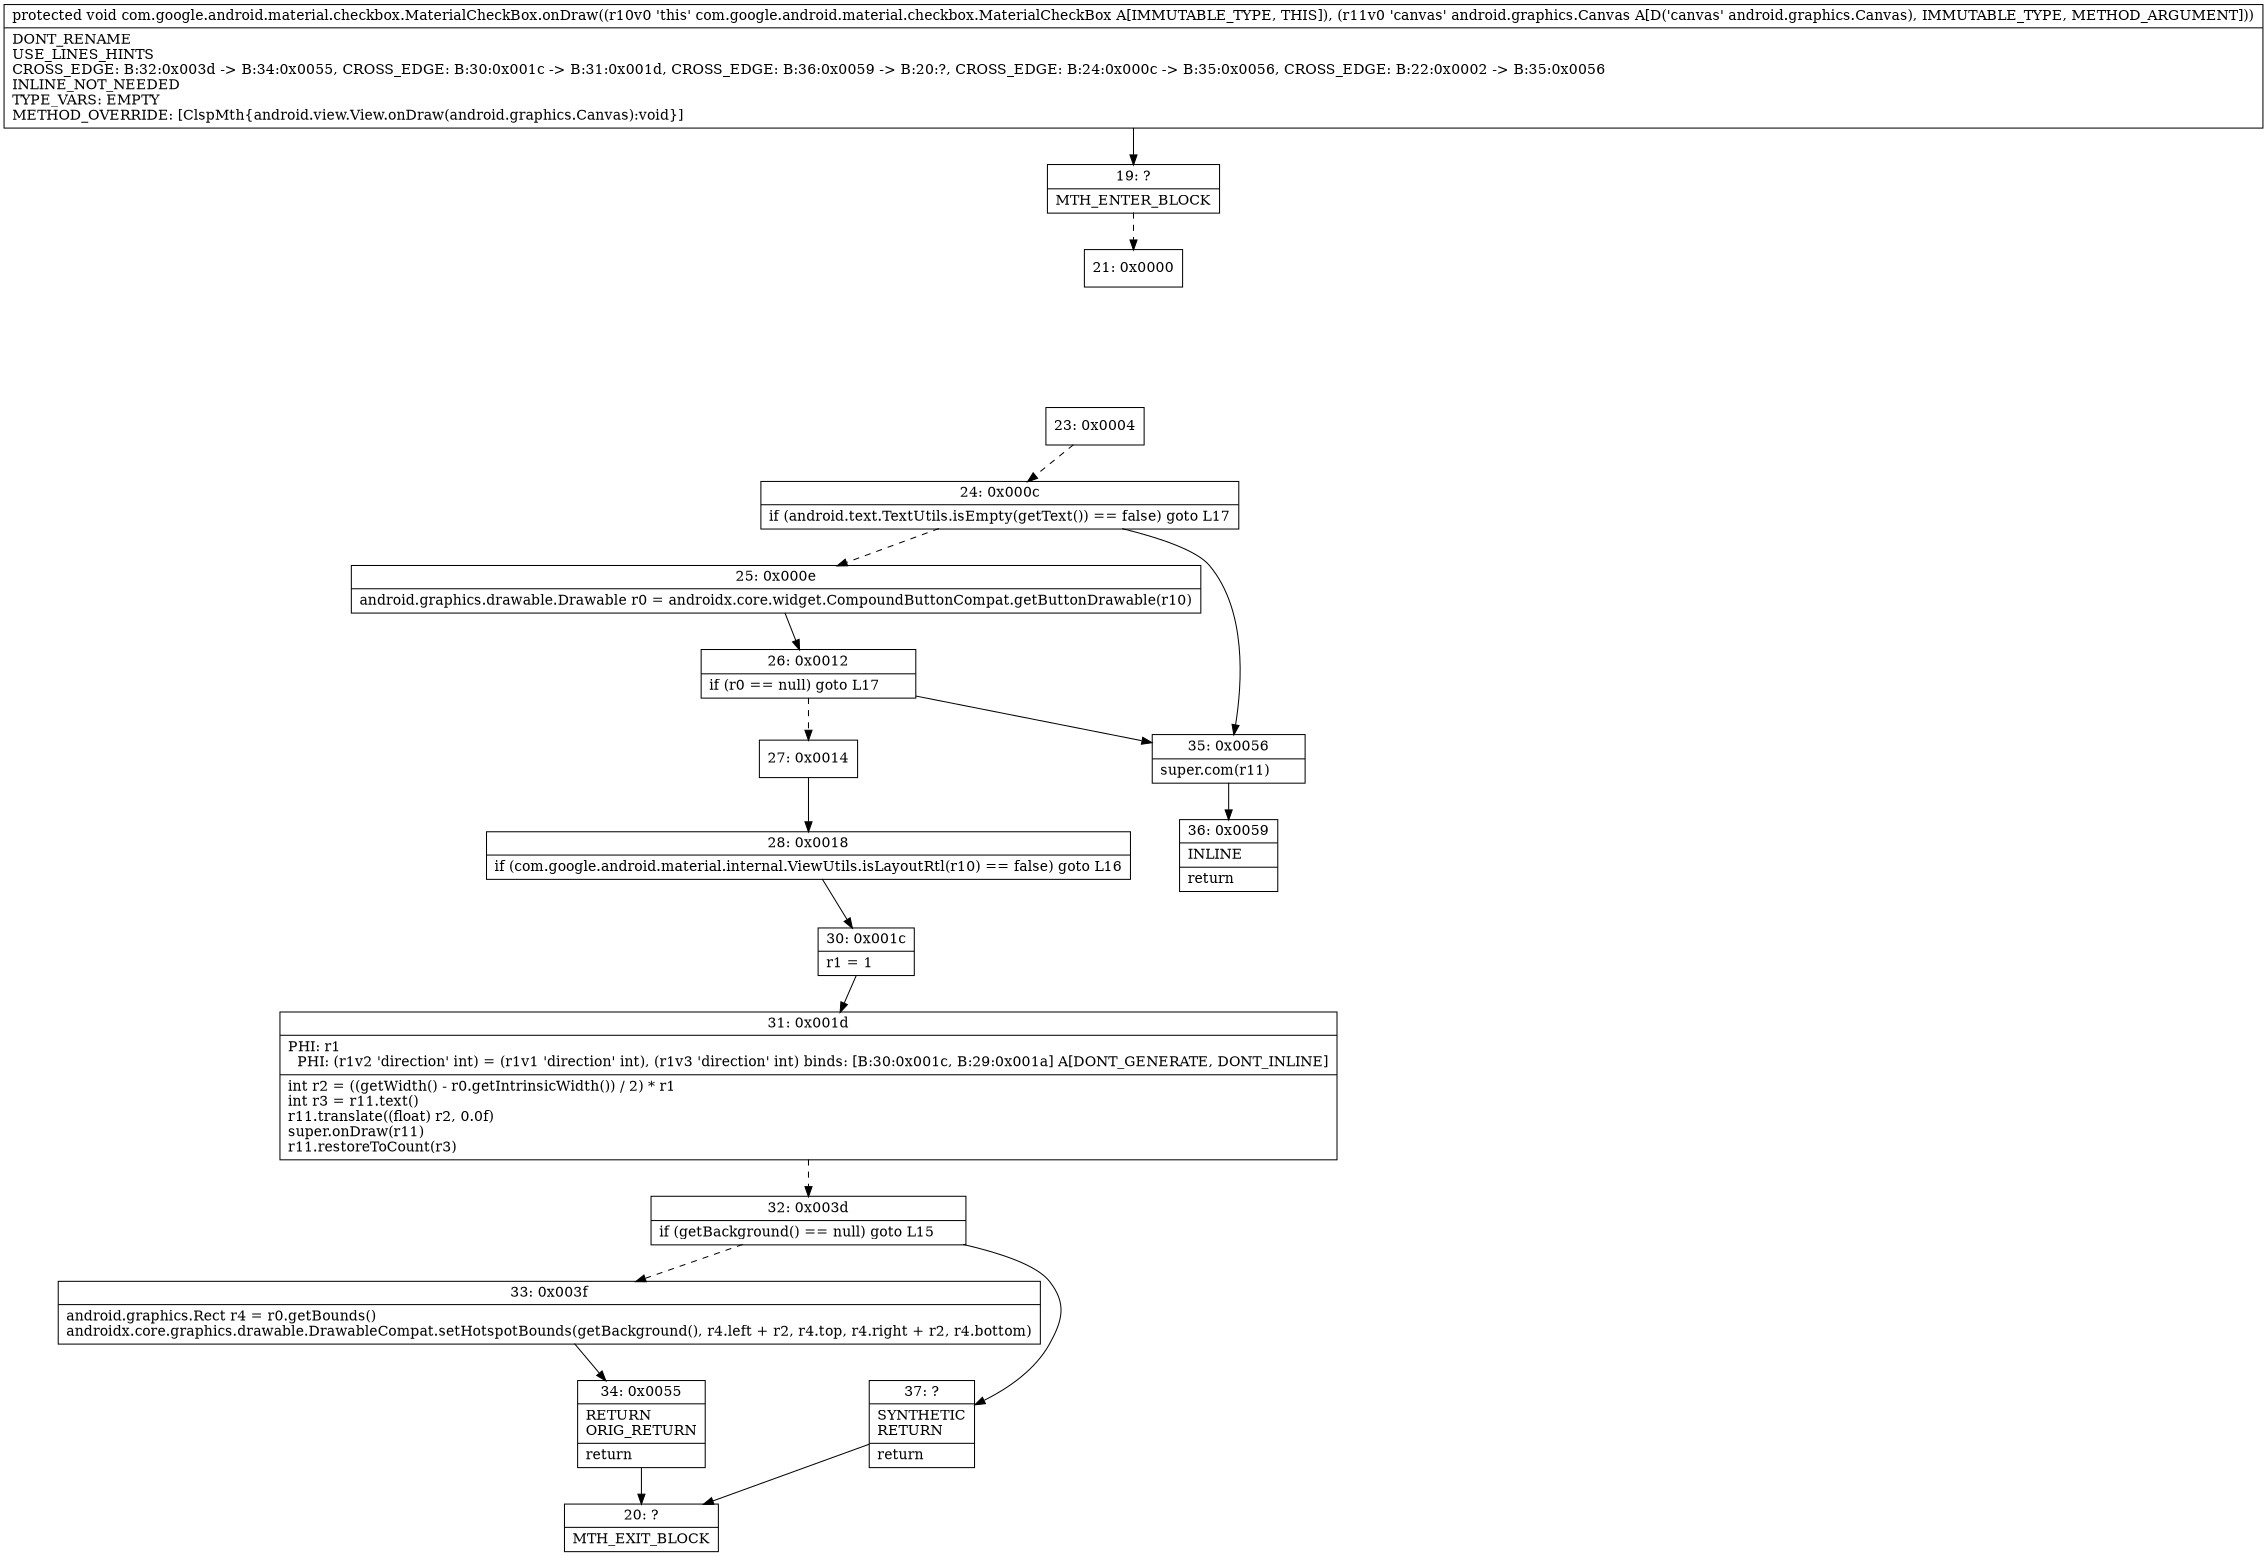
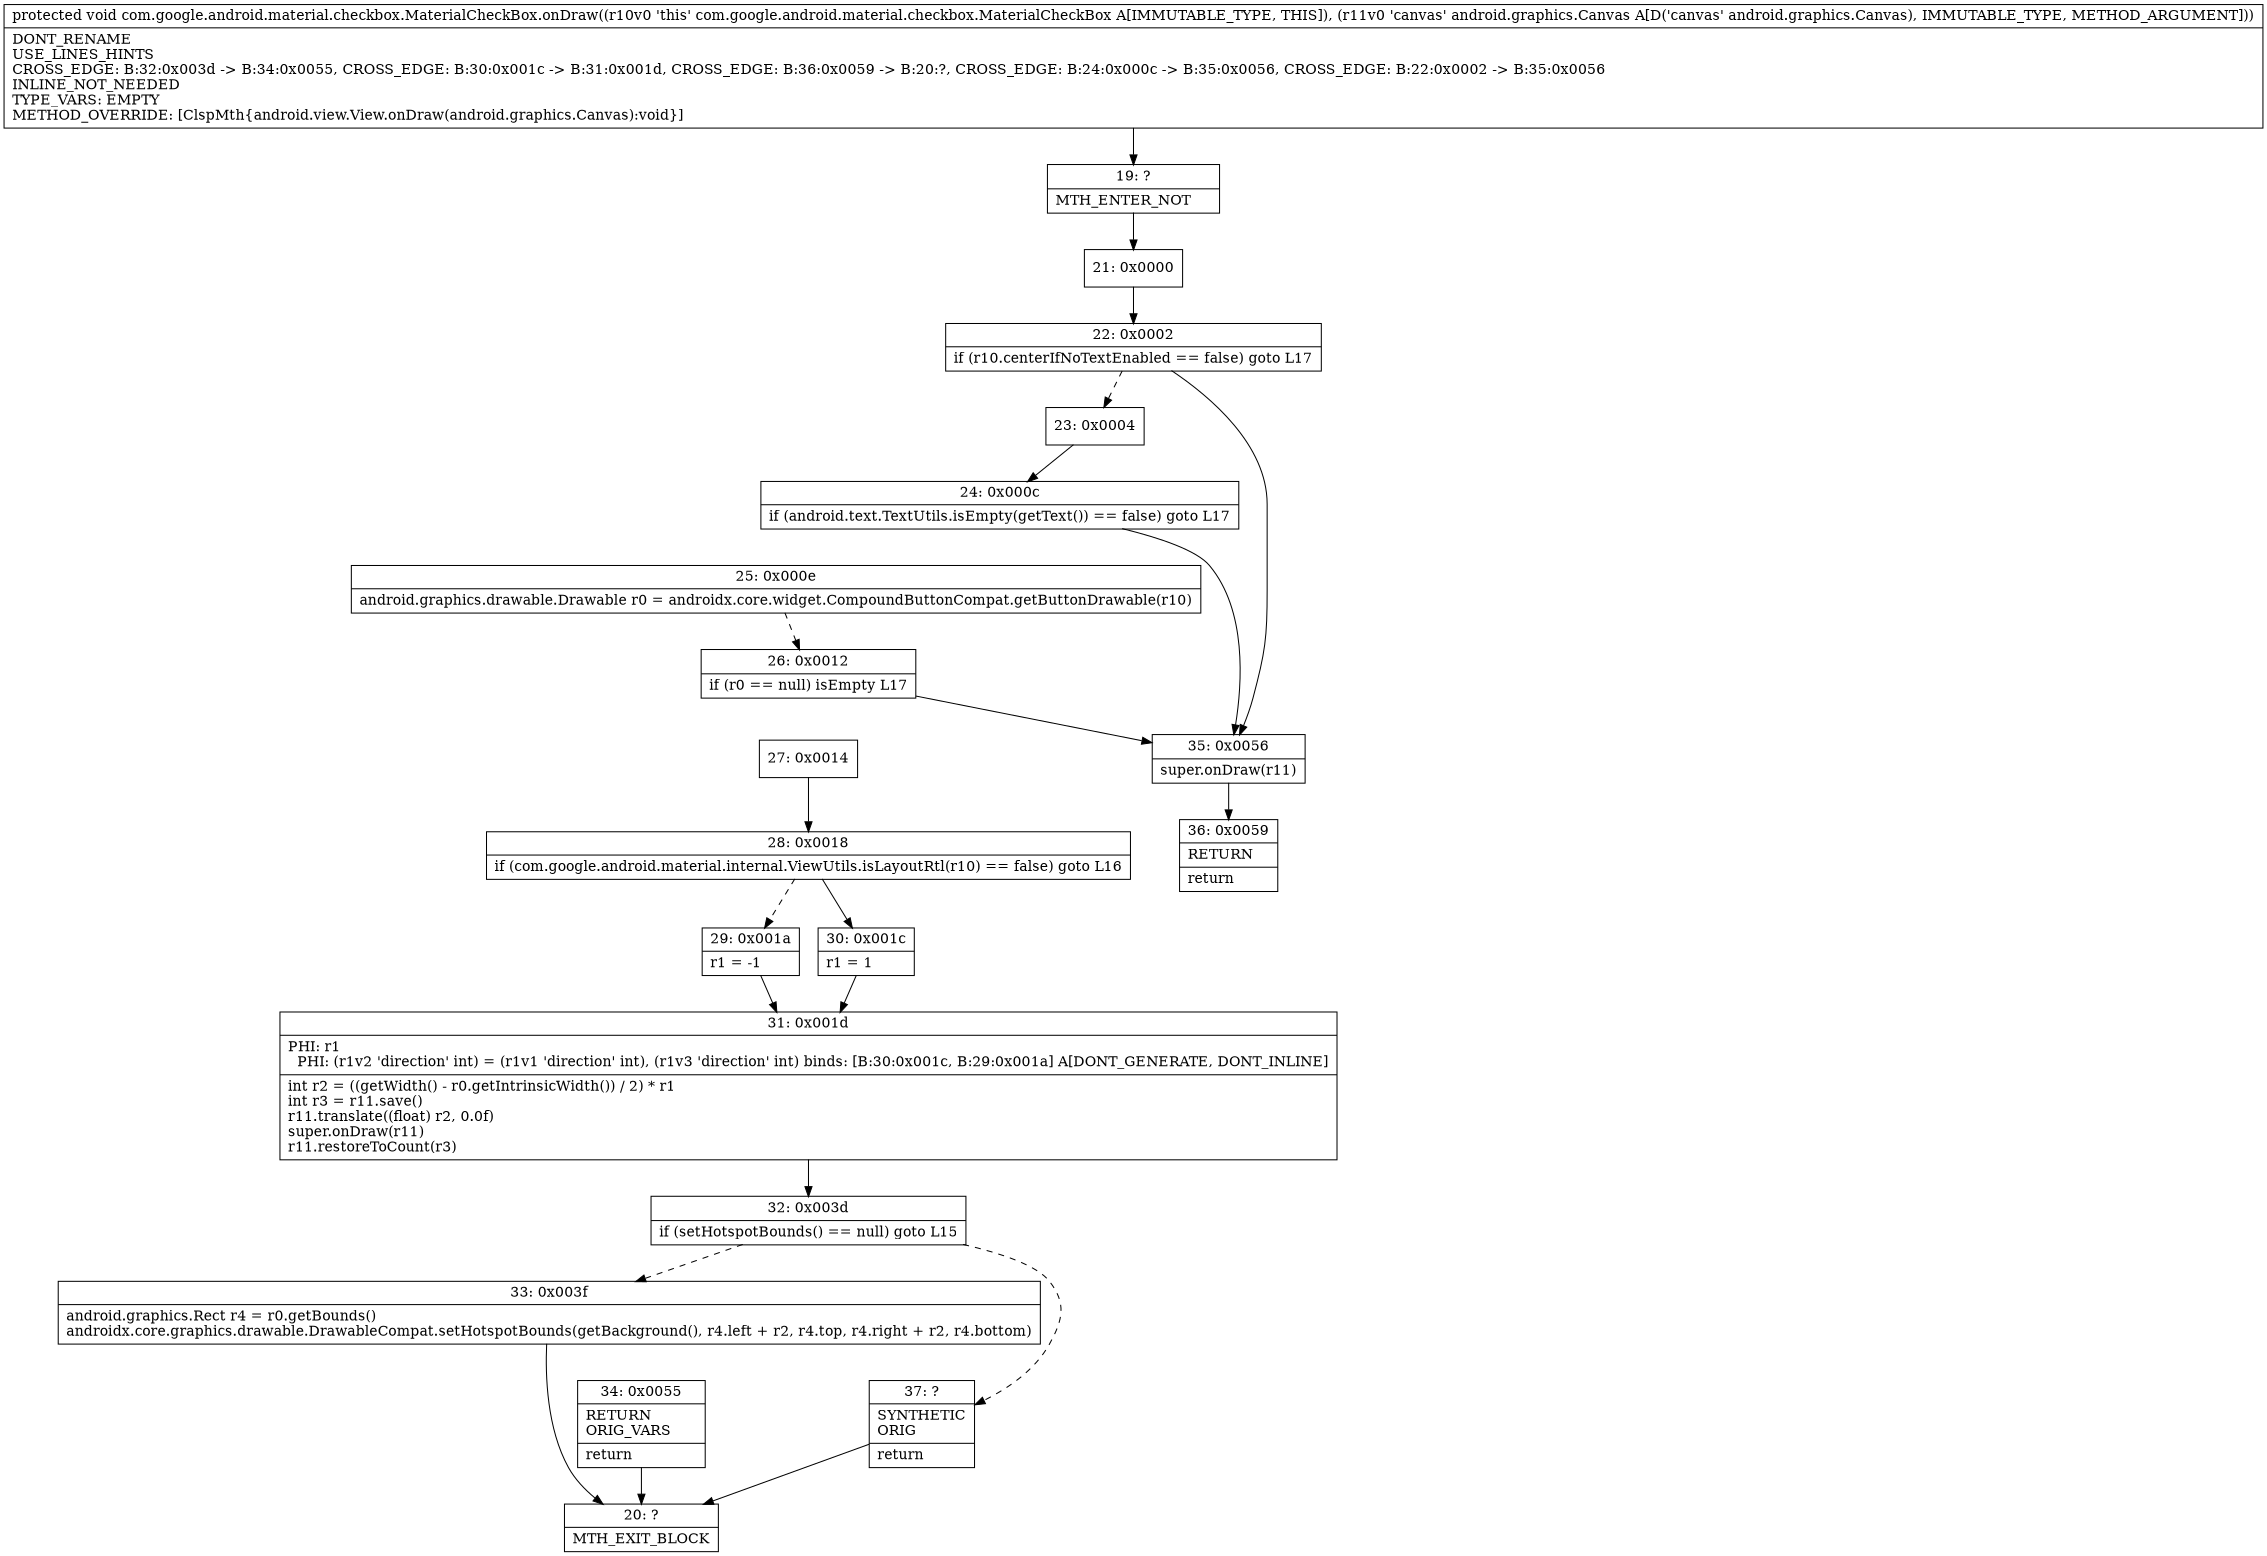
  digraph {
    node [shape=record]
-   n1 [label="{19\:\ ?|MTH_ENTER_BLOCK\l}"]
+   n1 [label="{19\:\ ?|MTH_ENTER_NOT\l}"]
    n2 [label="{21\:\ 0x0000}"]
+   n3 [label="{22\:\ 0x0002|if (r10.centerIfNoTextEnabled == false) goto L17\l}"]
    n4 [label="{23\:\ 0x0004}"]
-   n5 [label="{35\:\ 0x0056|super.com(r11)\l}"]
+   n5 [label="{35\:\ 0x0056|super.onDraw(r11)\l}"]
    n6 [label="{24\:\ 0x000c|if (android.text.TextUtils.isEmpty(getText()) == false) goto L17\l}"]
-   n7 [label="{36\:\ 0x0059|INLINE\l|return\l}"]
+   n7 [label="{36\:\ 0x0059|RETURN\l|return\l}"]
    n8 [label="{25\:\ 0x000e|android.graphics.drawable.Drawable r0 = androidx.core.widget.CompoundButtonCompat.getButtonDrawable(r10)\l}"]
-   n9 [label="{26\:\ 0x0012|if (r0 == null) goto L17\l}"]
+   n9 [label="{26\:\ 0x0012|if (r0 == null) isEmpty L17\l}"]
    n10 [label="{27\:\ 0x0014}"]
    n11 [label="{28\:\ 0x0018|if (com.google.android.material.internal.ViewUtils.isLayoutRtl(r10) == false) goto L16\l}"]
+   n12 [label="{29\:\ 0x001a|r1 = \-1\l}"]
    n13 [label="{30\:\ 0x001c|r1 = 1\l}"]
-   n14 [label="{31\:\ 0x001d|PHI: r1 \l  PHI: (r1v2 'direction' int) = (r1v1 'direction' int), (r1v3 'direction' int) binds: [B:30:0x001c, B:29:0x001a] A[DONT_GENERATE, DONT_INLINE]\l|int r2 = ((getWidth() \- r0.getIntrinsicWidth()) \/ 2) * r1\lint r3 = r11.text()\lr11.translate((float) r2, 0.0f)\lsuper.onDraw(r11)\lr11.restoreToCount(r3)\l}"]
-   n15 [label="{32\:\ 0x003d|if (getBackground() == null) goto L15\l}"]
+   n14 [label="{31\:\ 0x001d|PHI: r1 \l  PHI: (r1v2 'direction' int) = (r1v1 'direction' int), (r1v3 'direction' int) binds: [B:30:0x001c, B:29:0x001a] A[DONT_GENERATE, DONT_INLINE]\l|int r2 = ((getWidth() \- r0.getIntrinsicWidth()) \/ 2) * r1\lint r3 = r11.save()\lr11.translate((float) r2, 0.0f)\lsuper.onDraw(r11)\lr11.restoreToCount(r3)\l}"]
+   n15 [label="{32\:\ 0x003d|if (setHotspotBounds() == null) goto L15\l}"]
    n16 [label="{33\:\ 0x003f|android.graphics.Rect r4 = r0.getBounds()\landroidx.core.graphics.drawable.DrawableCompat.setHotspotBounds(getBackground(), r4.left + r2, r4.top, r4.right + r2, r4.bottom)\l}"]
-   n17 [label="{37\:\ ?|SYNTHETIC\lRETURN\l|return\l}"]
-   n18 [label="{34\:\ 0x0055|RETURN\lORIG_RETURN\l|return\l}"]
+   n17 [label="{37\:\ ?|SYNTHETIC\lORIG\l|return\l}"]
+   n18 [label="{34\:\ 0x0055|RETURN\lORIG_VARS\l|return\l}"]
    n19 [label="{20\:\ ?|MTH_EXIT_BLOCK\l}"]
    n20 [label="{protected void com.google.android.material.checkbox.MaterialCheckBox.onDraw((r10v0 'this' com.google.android.material.checkbox.MaterialCheckBox A[IMMUTABLE_TYPE, THIS]), (r11v0 'canvas' android.graphics.Canvas A[D('canvas' android.graphics.Canvas), IMMUTABLE_TYPE, METHOD_ARGUMENT]))  | DONT_RENAME\lUSE_LINES_HINTS\lCROSS_EDGE: B:32:0x003d \-\> B:34:0x0055, CROSS_EDGE: B:30:0x001c \-\> B:31:0x001d, CROSS_EDGE: B:36:0x0059 \-\> B:20:?, CROSS_EDGE: B:24:0x000c \-\> B:35:0x0056, CROSS_EDGE: B:22:0x0002 \-\> B:35:0x0056\lINLINE_NOT_NEEDED\lTYPE_VARS: EMPTY\lMETHOD_OVERRIDE: [ClspMth\{android.view.View.onDraw(android.graphics.Canvas):void\}]\l}"]
-   n1 -> n2 [style=dashed]
-   n4 -> n6 [style=dashed]
+   n1 -> n2
+   n2 -> n3
+   n3 -> n4 [style=dashed]
+   n3 -> n5
+   n4 -> n6
    n5 -> n7
    n6 -> n5
-   n6 -> n8 [style=dashed]
-   n8 -> n9
+   n8 -> n9 [style=dashed]
    n9 -> n5
-   n9 -> n10 [style=dashed]
    n10 -> n11
+   n11 -> n12 [style=dashed]
    n11 -> n13
+   n12 -> n14
    n13 -> n14
-   n14 -> n15 [style=dashed]
+   n14 -> n15
    n15 -> n16 [style=dashed]
-   n15 -> n17
-   n16 -> n18
+   n15 -> n17 [style=dashed]
+   n16 -> n19
    n17 -> n19
    n18 -> n19
    n20 -> n1
  }
